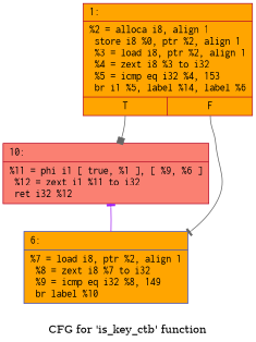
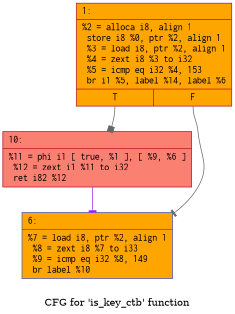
  digraph {
    label="CFG for 'is_key_ctb' function"
    node [color="#b70d28ff" fillcolor=orange fontname=Courier shape=record style=filled]
    edge [arrowhead=tee color=gray40]
    n1 [label="{1:\l|  %2 = alloca i8, align 1\l  store i8 %0, ptr %2, align 1\l  %3 = load i8, ptr %2, align 1\l  %4 = zext i8 %3 to i32\l  %5 = icmp eq i32 %4, 153\l  br i1 %5, label %14, label %6\l|{<s0>T|<s1>F}}"]
-   n2 [fillcolor=salmon label="{10:\l|  %11 = phi i1 [ true, %1 ], [ %9, %6 ]\l  %12 = zext i1 %11 to i32\l  ret i32 %12\l}"]
-   n3 [color="#3d50c3ff" label="{6:\l|  %7 = load i8, ptr %2, align 1\l  %8 = zext i8 %7 to i32\l  %9 = icmp eq i32 %8, 149\l  br label %10\l}"]
+   n2 [fillcolor=salmon label="{10:\l|  %11 = phi i1 [ true, %1 ], [ %9, %6 ]\l  %12 = zext i1 %11 to i32\l  ret i82 %12\l}"]
+   n3 [color="#3d50c3ff" label="{6:\l|  %7 = load i8, ptr %2, align 1\l  %8 = zext i8 %7 to i33\l  %9 = icmp eq i32 %8, 149\l  br label %10\l}"]
    n1 -> n2 [arrowhead=box tailport=s0]
    n1 -> n3 [tailport=s1]
-   n3 -> n2 [color=purple]
+   n2 -> n3 [color=purple]
  }
